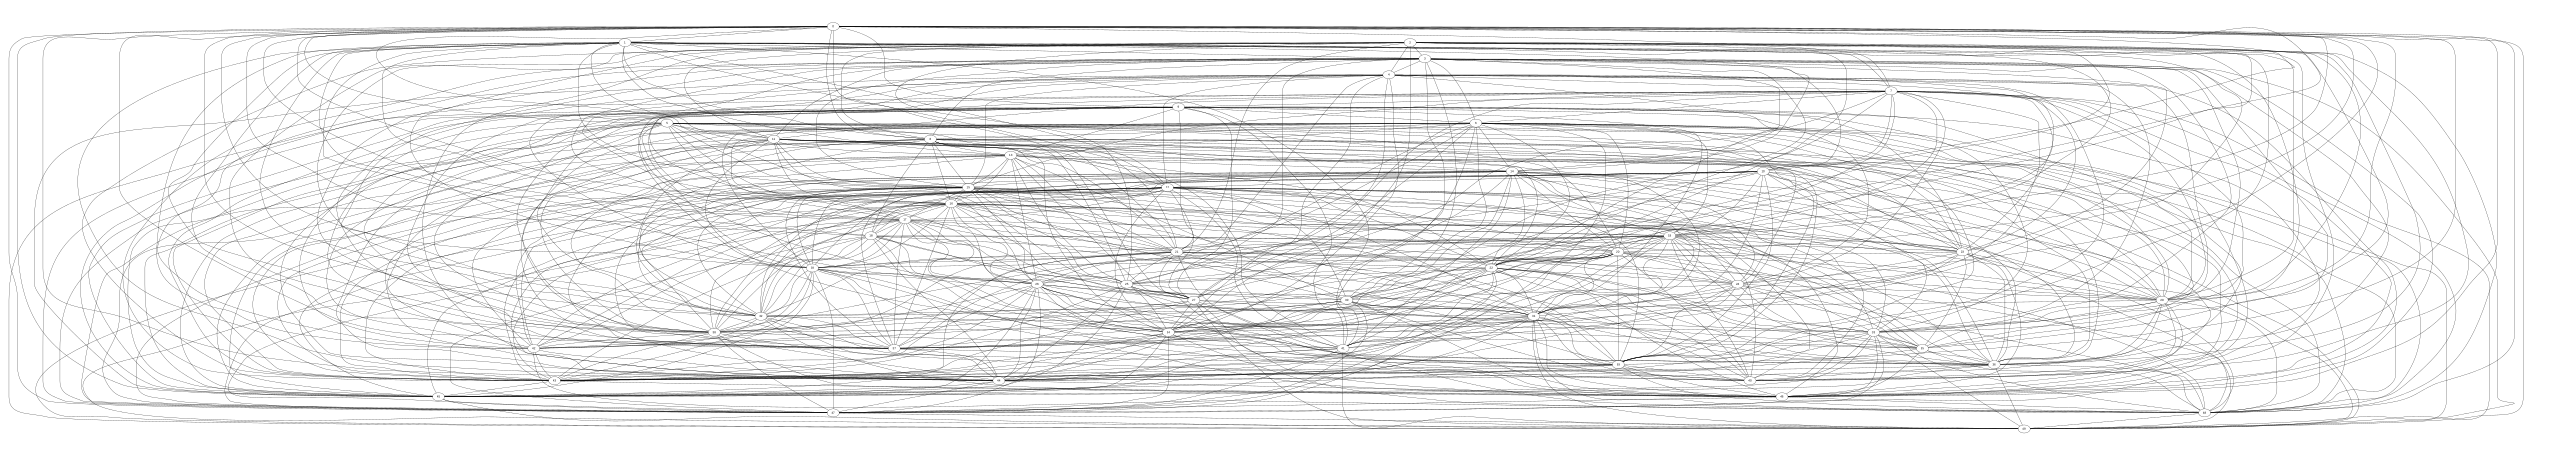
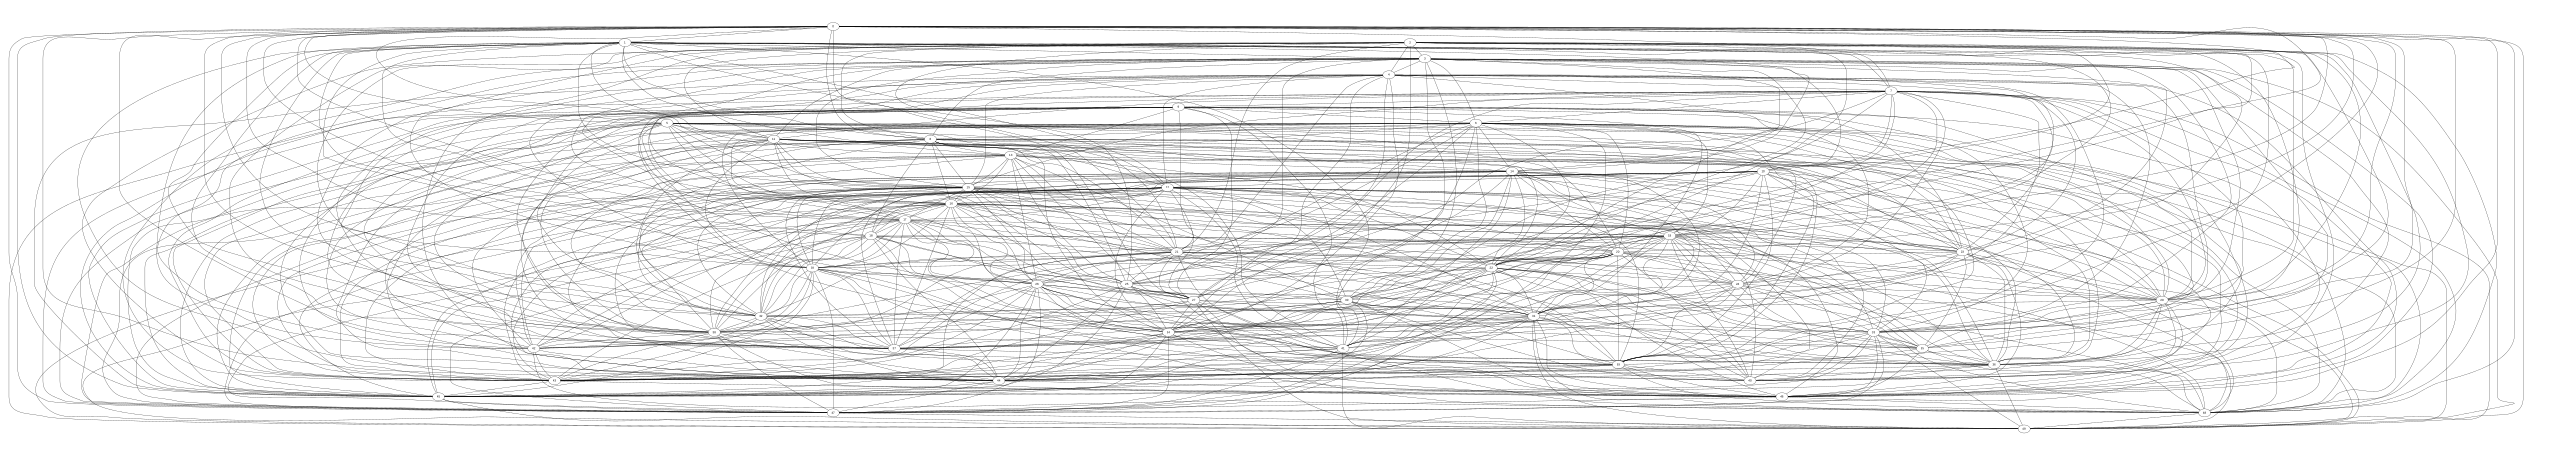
  strict graph {
    fontname="Liberation Sans"
    node [fontname="Liberation Sans"]
    edge [fontname="Liberation Sans"]
    0
    1
    5
    7
    8
    10
    15
    16
    17
    18
    19
    20
    24
    27
    28
    29
    30
    32
    33
    37
    39
    44
    45
    46
    47
    48
    49
    3
    11
    12
    13
    14
    21
    22
    26
    31
    38
    41
    42
    36
    43
    23
    35
    25
    9
    34
    40
    4
    6
    2
    0 -- 1
    0 -- 5
    0 -- 7
    0 -- 8
    0 -- 10
    0 -- 15
    0 -- 16
    0 -- 17
    0 -- 18
    0 -- 19
    0 -- 20
    0 -- 24
    0 -- 27
    0 -- 28
    0 -- 29
    0 -- 30
    0 -- 32
-   0 -- 9
+   0 -- 33
    0 -- 37
    0 -- 39
    0 -- 44
    0 -- 45
    0 -- 46
    0 -- 47
    0 -- 48
    0 -- 49
    1 -- 7
    1 -- 8
    1 -- 15
    1 -- 17
    1 -- 18
    1 -- 19
    1 -- 29
    1 -- 32
    1 -- 33
    1 -- 37
    1 -- 44
    1 -- 3
    1 -- 11
    1 -- 12
    1 -- 13
    1 -- 14
    1 -- 21
    1 -- 22
    1 -- 26
    1 -- 31
    1 -- 38
    1 -- 41
    1 -- 42
    5 -- 15
    5 -- 16
    5 -- 20
    5 -- 28
    5 -- 39
    5 -- 44
    5 -- 45
    5 -- 47
    5 -- 48
    5 -- 11
    5 -- 12
    5 -- 21
    5 -- 22
    5 -- 26
    5 -- 38
    5 -- 42
    5 -- 36
    5 -- 43
    5 -- 23
    5 -- 35
    7 -- 10
    7 -- 15
    7 -- 17
    7 -- 19
    7 -- 24
    7 -- 27
    7 -- 29
    7 -- 30
    7 -- 37
    7 -- 45
    7 -- 46
    7 -- 48
    7 -- 49
    7 -- 11
    7 -- 22
    7 -- 31
    7 -- 23
    7 -- 35
    7 -- 25
    7 -- 9
    8 -- 15
    8 -- 16
    8 -- 18
    8 -- 29
    8 -- 37
    8 -- 45
    8 -- 46
    8 -- 47
    8 -- 48
    8 -- 13
    8 -- 14
    8 -- 21
    8 -- 38
    8 -- 36
    8 -- 43
    8 -- 23
    8 -- 25
    8 -- 34
    10 -- 18
    10 -- 20
    10 -- 28
    10 -- 29
    10 -- 32
    10 -- 33
    10 -- 39
    10 -- 12
    10 -- 26
    10 -- 31
    10 -- 38
    10 -- 36
    10 -- 43
    10 -- 23
    10 -- 34
    10 -- 40
    15 -- 16
    15 -- 17
    15 -- 20
    15 -- 28
    15 -- 30
    15 -- 32
    15 -- 33
    15 -- 37
    15 -- 39
    15 -- 44
    15 -- 47
    15 -- 21
    15 -- 26
    15 -- 31
    15 -- 42
    15 -- 36
    15 -- 43
    15 -- 23
    15 -- 25
    15 -- 40
    16 -- 17
    16 -- 18
    16 -- 19
    16 -- 20
    16 -- 24
    16 -- 27
    16 -- 28
    16 -- 32
    16 -- 37
    16 -- 45
    16 -- 21
    16 -- 22
    16 -- 26
    16 -- 38
    16 -- 42
    16 -- 36
    16 -- 43
    16 -- 23
    16 -- 34
    16 -- 40
    17 -- 18
    17 -- 19
    17 -- 24
    17 -- 27
    17 -- 28
    17 -- 32
    17 -- 37
    17 -- 39
    17 -- 47
    17 -- 49
    17 -- 21
    17 -- 26
    17 -- 38
    17 -- 42
    17 -- 25
    17 -- 34
    18 -- 29
    18 -- 30
    18 -- 32
    18 -- 44
+   18 -- 45
    18 -- 47
    18 -- 21
    18 -- 38
    18 -- 36
    18 -- 43
    18 -- 23
    18 -- 25
    18 -- 34
    19 -- 20
    19 -- 24
    19 -- 28
    19 -- 29
    19 -- 33
    19 -- 44
    19 -- 48
    19 -- 21
    19 -- 26
    19 -- 31
    19 -- 38
    19 -- 41
    19 -- 36
    19 -- 43
    19 -- 23
    19 -- 35
    19 -- 25
    19 -- 34
    19 -- 40
    20 -- 24
    20 -- 29
    20 -- 30
    20 -- 37
    20 -- 39
    20 -- 44
    20 -- 49
    20 -- 22
    20 -- 31
    20 -- 41
    20 -- 35
    20 -- 25
    20 -- 34
    20 -- 40
    24 -- 29
    24 -- 30
    24 -- 33
    24 -- 37
    24 -- 39
    24 -- 44
    24 -- 48
    24 -- 41
    24 -- 35
    27 -- 46
    27 -- 49
    27 -- 31
    27 -- 41
    27 -- 42
    27 -- 43
    27 -- 35
    27 -- 34
    28 -- 32
    28 -- 37
    28 -- 39
    28 -- 45
    28 -- 46
    28 -- 47
    28 -- 31
    28 -- 38
    28 -- 41
    28 -- 43
    28 -- 40
    29 -- 32
    29 -- 33
    29 -- 44
    29 -- 46
    29 -- 48
    29 -- 36
    29 -- 35
    29 -- 40
    30 -- 37
    30 -- 39
    30 -- 46
    30 -- 47
    30 -- 31
    30 -- 38
    30 -- 42
    30 -- 43
    30 -- 40
    32 -- 33
    32 -- 37
    32 -- 39
    32 -- 44
    32 -- 46
    32 -- 38
    32 -- 42
    33 -- 44
    33 -- 45
    33 -- 46
    33 -- 47
    33 -- 48
    33 -- 49
    33 -- 43
    33 -- 35
    33 -- 40
    37 -- 39
    37 -- 44
    39 -- 44
    39 -- 45
    39 -- 46
    39 -- 48
    39 -- 43
    39 -- 40
    44 -- 45
    44 -- 46
    44 -- 47
    45 -- 47
    45 -- 49
    46 -- 47
    46 -- 48
    47 -- 49
    48 -- 49
    3 -- 8
    3 -- 10
    3 -- 15
    3 -- 16
    3 -- 29
    3 -- 30
    3 -- 32
    3 -- 33
    3 -- 46
    3 -- 49
    3 -- 11
    3 -- 14
    3 -- 22
    3 -- 26
    3 -- 38
    3 -- 41
    3 -- 42
    3 -- 36
    3 -- 43
    3 -- 23
    3 -- 35
    3 -- 25
    3 -- 4
    3 -- 6
    11 -- 15
    11 -- 29
    11 -- 32
    11 -- 39
    11 -- 45
    11 -- 48
    11 -- 12
    11 -- 13
    11 -- 26
    11 -- 38
    11 -- 41
    11 -- 42
    11 -- 36
    11 -- 43
    11 -- 23
    11 -- 25
    11 -- 34
    12 -- 16
    12 -- 17
    12 -- 20
    12 -- 27
    12 -- 30
    12 -- 32
    12 -- 33
    12 -- 39
    12 -- 44
    12 -- 45
    12 -- 46
    12 -- 47
    12 -- 48
    12 -- 49
    12 -- 22
    12 -- 31
    12 -- 38
    12 -- 41
    12 -- 42
    12 -- 36
    12 -- 43
    12 -- 34
    12 -- 40
    13 -- 15
    13 -- 16
    13 -- 27
    13 -- 29
    13 -- 30
    13 -- 44
    13 -- 45
    13 -- 47
    13 -- 14
    13 -- 21
    13 -- 22
    13 -- 26
    13 -- 31
    13 -- 42
    13 -- 43
    13 -- 25
    14 -- 15
    14 -- 16
    14 -- 19
    14 -- 20
    14 -- 24
    14 -- 27
    14 -- 28
    14 -- 29
    14 -- 30
    14 -- 32
    14 -- 37
    14 -- 44
    14 -- 49
    14 -- 22
    14 -- 31
    14 -- 41
    14 -- 42
    14 -- 36
    14 -- 23
    14 -- 40
    21 -- 24
    21 -- 27
    21 -- 28
    21 -- 29
    21 -- 32
    21 -- 37
    21 -- 45
    21 -- 46
    21 -- 31
    21 -- 42
    21 -- 35
    21 -- 25
    21 -- 40
    22 -- 24
    22 -- 32
    22 -- 33
    22 -- 37
    22 -- 46
    22 -- 47
    22 -- 31
    22 -- 38
    22 -- 41
    22 -- 36
    22 -- 43
    22 -- 35
    22 -- 25
    22 -- 34
    22 -- 40
    26 -- 27
    26 -- 33
    26 -- 37
    26 -- 39
    26 -- 44
    26 -- 45
    26 -- 47
    26 -- 48
    26 -- 31
    26 -- 38
    26 -- 36
    26 -- 43
    26 -- 35
    26 -- 34
    31 -- 37
    31 -- 39
    31 -- 44
    31 -- 45
    31 -- 46
    31 -- 48
    31 -- 49
    31 -- 36
    31 -- 43
    31 -- 34
-   31 -- 40
    38 -- 46
    38 -- 47
    38 -- 41
    38 -- 42
    38 -- 43
    38 -- 40
    41 -- 44
    41 -- 45
    41 -- 47
    41 -- 49
    42 -- 44
    42 -- 48
    42 -- 43
    36 -- 45
    36 -- 48
    36 -- 49
    36 -- 43
    36 -- 40
    43 -- 45
    43 -- 46
    23 -- 28
    23 -- 46
    23 -- 48
    23 -- 49
    23 -- 38
    23 -- 41
    23 -- 36
    23 -- 35
    23 -- 34
    35 -- 46
    35 -- 48
    35 -- 36
    35 -- 43
    25 -- 27
    25 -- 30
    25 -- 44
    25 -- 45
    25 -- 46
    25 -- 43
    25 -- 34
    25 -- 40
    9 -- 24
    9 -- 27
    9 -- 28
    9 -- 29
    9 -- 32
    9 -- 33
    9 -- 37
    9 -- 45
    9 -- 46
    9 -- 47
    9 -- 49
    9 -- 13
    9 -- 21
    9 -- 31
    9 -- 38
    9 -- 41
    9 -- 42
    9 -- 43
    9 -- 23
    9 -- 6
    34 -- 37
    34 -- 44
    34 -- 45
    34 -- 47
    34 -- 48
    34 -- 36
    34 -- 43
    34 -- 35
    4 -- 7
    4 -- 15
    4 -- 16
    4 -- 17
    4 -- 19
    4 -- 27
    4 -- 28
    4 -- 29
    4 -- 33
    4 -- 37
    4 -- 39
    4 -- 44
    4 -- 45
    4 -- 46
    4 -- 12
    4 -- 21
    4 -- 22
    4 -- 38
    4 -- 23
    4 -- 34
    6 -- 7
    6 -- 8
    6 -- 17
    6 -- 19
    6 -- 20
    6 -- 24
    6 -- 27
    6 -- 28
    6 -- 29
    6 -- 30
    6 -- 37
    6 -- 39
    6 -- 44
    6 -- 45
    6 -- 46
    6 -- 47
    6 -- 48
    6 -- 49
    6 -- 13
    6 -- 14
    6 -- 21
    6 -- 22
    6 -- 26
    6 -- 38
    6 -- 36
    6 -- 34
    2 -- 8
    2 -- 28
    2 -- 29
    2 -- 32
    2 -- 33
    2 -- 37
    2 -- 39
    2 -- 44
    2 -- 47
    2 -- 48
    2 -- 3
    2 -- 11
    2 -- 21
    2 -- 22
    2 -- 41
    2 -- 36
    2 -- 43
    2 -- 25
    2 -- 34
    2 -- 40
    2 -- 4
  }
